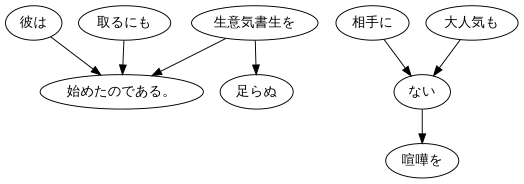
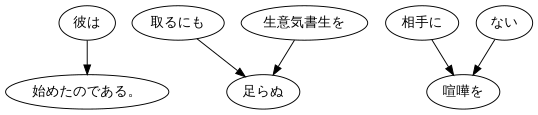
  digraph {
    n1 [label="彼は"]
    n2 [label="始めたのである。"]
    n3 [label="取るにも"]
    n4 [label="足らぬ"]
    n5 [label="生意気書生を"]
    n6 [label="相手に"]
    n7 [label="ない"]
    n8 [label="喧嘩を"]
-   n9 [label="大人気も"]
    n1 -> n2
-   n3 -> n2
-   n5 -> n2
+   n3 -> n4
    n5 -> n4
-   n6 -> n7
+   n6 -> n8
    n7 -> n8
-   n9 -> n7
  }
